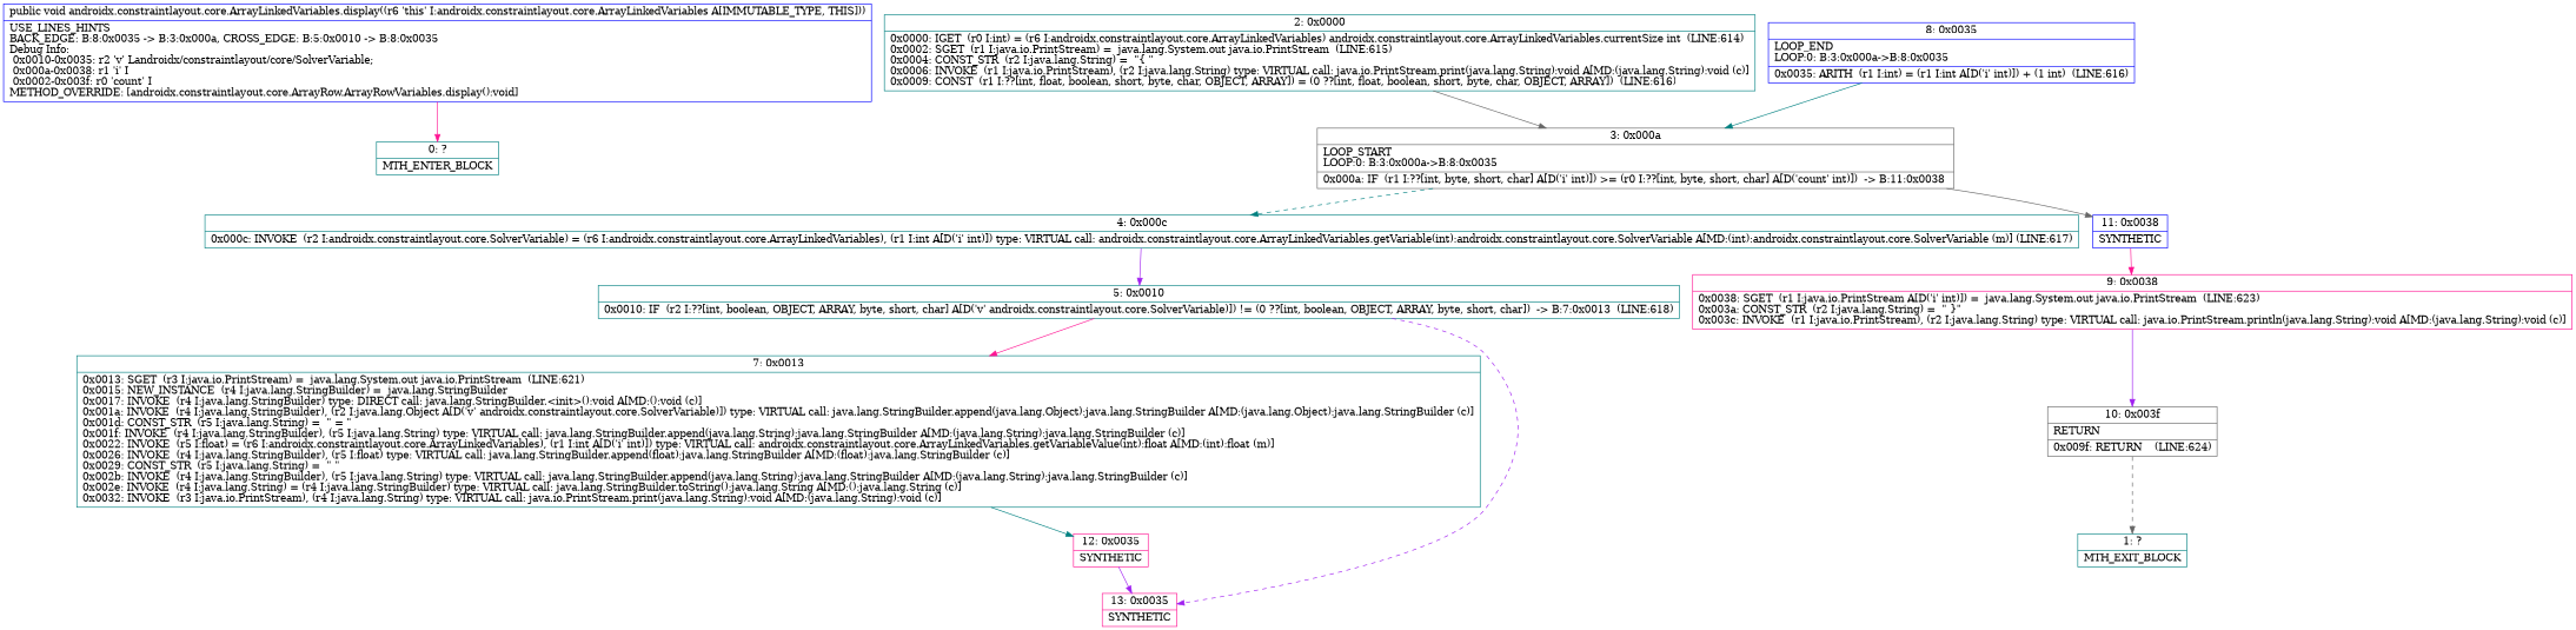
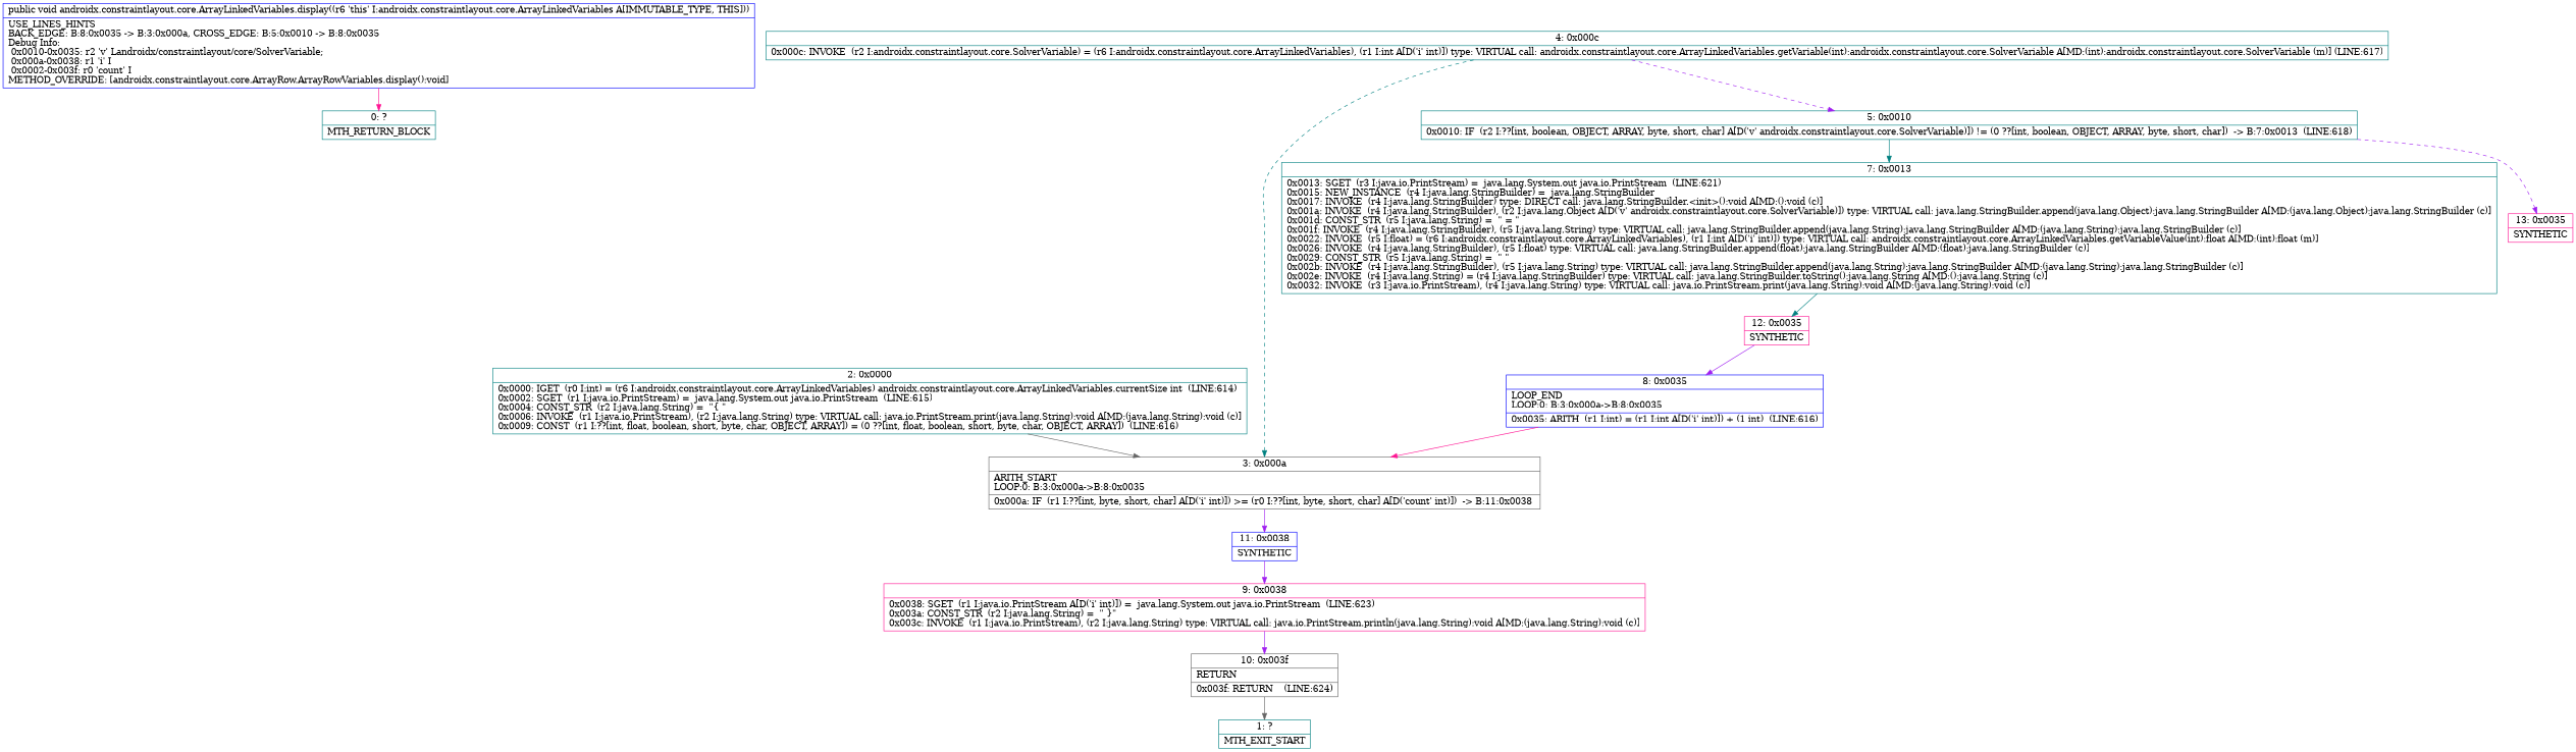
  digraph {
    node [color=teal shape=record]
    edge [color=purple]
-   n1 [label="{0\:\ ?|MTH_ENTER_BLOCK\l}"]
+   n1 [label="{0\:\ ?|MTH_RETURN_BLOCK\l}"]
    n2 [label="{2\:\ 0x0000|0x0000: IGET  (r0 I:int) = (r6 I:androidx.constraintlayout.core.ArrayLinkedVariables) androidx.constraintlayout.core.ArrayLinkedVariables.currentSize int  (LINE:614)\l0x0002: SGET  (r1 I:java.io.PrintStream) =  java.lang.System.out java.io.PrintStream  (LINE:615)\l0x0004: CONST_STR  (r2 I:java.lang.String) =  \"\{ \" \l0x0006: INVOKE  (r1 I:java.io.PrintStream), (r2 I:java.lang.String) type: VIRTUAL call: java.io.PrintStream.print(java.lang.String):void A[MD:(java.lang.String):void (c)]\l0x0009: CONST  (r1 I:??[int, float, boolean, short, byte, char, OBJECT, ARRAY]) = (0 ??[int, float, boolean, short, byte, char, OBJECT, ARRAY])  (LINE:616)\l}"]
-   n3 [color=gray40 label="{3\:\ 0x000a|LOOP_START\lLOOP:0: B:3:0x000a\-\>B:8:0x0035\l|0x000a: IF  (r1 I:??[int, byte, short, char] A[D('i' int)]) \>= (r0 I:??[int, byte, short, char] A[D('count' int)])  \-\> B:11:0x0038 \l}"]
+   n3 [color=gray40 label="{3\:\ 0x000a|ARITH_START\lLOOP:0: B:3:0x000a\-\>B:8:0x0035\l|0x000a: IF  (r1 I:??[int, byte, short, char] A[D('i' int)]) \>= (r0 I:??[int, byte, short, char] A[D('count' int)])  \-\> B:11:0x0038 \l}"]
    n4 [label="{4\:\ 0x000c|0x000c: INVOKE  (r2 I:androidx.constraintlayout.core.SolverVariable) = (r6 I:androidx.constraintlayout.core.ArrayLinkedVariables), (r1 I:int A[D('i' int)]) type: VIRTUAL call: androidx.constraintlayout.core.ArrayLinkedVariables.getVariable(int):androidx.constraintlayout.core.SolverVariable A[MD:(int):androidx.constraintlayout.core.SolverVariable (m)] (LINE:617)\l}"]
    n5 [color=blue label="{11\:\ 0x0038|SYNTHETIC\l}"]
    n6 [label="{5\:\ 0x0010|0x0010: IF  (r2 I:??[int, boolean, OBJECT, ARRAY, byte, short, char] A[D('v' androidx.constraintlayout.core.SolverVariable)]) != (0 ??[int, boolean, OBJECT, ARRAY, byte, short, char])  \-\> B:7:0x0013  (LINE:618)\l}"]
    n7 [color=deeppink label="{9\:\ 0x0038|0x0038: SGET  (r1 I:java.io.PrintStream A[D('i' int)]) =  java.lang.System.out java.io.PrintStream  (LINE:623)\l0x003a: CONST_STR  (r2 I:java.lang.String) =  \" \}\" \l0x003c: INVOKE  (r1 I:java.io.PrintStream), (r2 I:java.lang.String) type: VIRTUAL call: java.io.PrintStream.println(java.lang.String):void A[MD:(java.lang.String):void (c)]\l}"]
    n8 [label="{7\:\ 0x0013|0x0013: SGET  (r3 I:java.io.PrintStream) =  java.lang.System.out java.io.PrintStream  (LINE:621)\l0x0015: NEW_INSTANCE  (r4 I:java.lang.StringBuilder) =  java.lang.StringBuilder \l0x0017: INVOKE  (r4 I:java.lang.StringBuilder) type: DIRECT call: java.lang.StringBuilder.\<init\>():void A[MD:():void (c)]\l0x001a: INVOKE  (r4 I:java.lang.StringBuilder), (r2 I:java.lang.Object A[D('v' androidx.constraintlayout.core.SolverVariable)]) type: VIRTUAL call: java.lang.StringBuilder.append(java.lang.Object):java.lang.StringBuilder A[MD:(java.lang.Object):java.lang.StringBuilder (c)]\l0x001d: CONST_STR  (r5 I:java.lang.String) =  \" = \" \l0x001f: INVOKE  (r4 I:java.lang.StringBuilder), (r5 I:java.lang.String) type: VIRTUAL call: java.lang.StringBuilder.append(java.lang.String):java.lang.StringBuilder A[MD:(java.lang.String):java.lang.StringBuilder (c)]\l0x0022: INVOKE  (r5 I:float) = (r6 I:androidx.constraintlayout.core.ArrayLinkedVariables), (r1 I:int A[D('i' int)]) type: VIRTUAL call: androidx.constraintlayout.core.ArrayLinkedVariables.getVariableValue(int):float A[MD:(int):float (m)]\l0x0026: INVOKE  (r4 I:java.lang.StringBuilder), (r5 I:float) type: VIRTUAL call: java.lang.StringBuilder.append(float):java.lang.StringBuilder A[MD:(float):java.lang.StringBuilder (c)]\l0x0029: CONST_STR  (r5 I:java.lang.String) =  \" \" \l0x002b: INVOKE  (r4 I:java.lang.StringBuilder), (r5 I:java.lang.String) type: VIRTUAL call: java.lang.StringBuilder.append(java.lang.String):java.lang.StringBuilder A[MD:(java.lang.String):java.lang.StringBuilder (c)]\l0x002e: INVOKE  (r4 I:java.lang.String) = (r4 I:java.lang.StringBuilder) type: VIRTUAL call: java.lang.StringBuilder.toString():java.lang.String A[MD:():java.lang.String (c)]\l0x0032: INVOKE  (r3 I:java.io.PrintStream), (r4 I:java.lang.String) type: VIRTUAL call: java.io.PrintStream.print(java.lang.String):void A[MD:(java.lang.String):void (c)]\l}"]
    n9 [color=deeppink label="{13\:\ 0x0035|SYNTHETIC\l}"]
    n10 [color=deeppink label="{12\:\ 0x0035|SYNTHETIC\l}"]
    n11 [color=blue label="{8\:\ 0x0035|LOOP_END\lLOOP:0: B:3:0x000a\-\>B:8:0x0035\l|0x0035: ARITH  (r1 I:int) = (r1 I:int A[D('i' int)]) + (1 int)  (LINE:616)\l}"]
-   n12 [color=gray40 label="{10\:\ 0x003f|RETURN\l|0x009f: RETURN    (LINE:624)\l}"]
-   n13 [label="{1\:\ ?|MTH_EXIT_BLOCK\l}"]
+   n12 [color=gray40 label="{10\:\ 0x003f|RETURN\l|0x003f: RETURN    (LINE:624)\l}"]
+   n13 [label="{1\:\ ?|MTH_EXIT_START\l}"]
    n14 [color=blue label="{public void androidx.constraintlayout.core.ArrayLinkedVariables.display((r6 'this' I:androidx.constraintlayout.core.ArrayLinkedVariables A[IMMUTABLE_TYPE, THIS]))  | USE_LINES_HINTS\lBACK_EDGE: B:8:0x0035 \-\> B:3:0x000a, CROSS_EDGE: B:5:0x0010 \-\> B:8:0x0035\lDebug Info:\l  0x0010\-0x0035: r2 'v' Landroidx\/constraintlayout\/core\/SolverVariable;\l  0x000a\-0x0038: r1 'i' I\l  0x0002\-0x003f: r0 'count' I\lMETHOD_OVERRIDE: [androidx.constraintlayout.core.ArrayRow.ArrayRowVariables.display():void]\l}"]
    n2 -> n3 [color=gray40]
-   n3 -> n4 [color=teal style=dashed]
-   n3 -> n5 [color=gray40]
-   n4 -> n6
-   n5 -> n7 [color=deeppink]
-   n6 -> n8 [color=deeppink]
+   n4 -> n3 [color=teal style=dashed]
+   n3 -> n5
+   n4 -> n6 [style=dashed]
+   n5 -> n7
+   n6 -> n8 [color=teal]
    n6 -> n9 [style=dashed]
    n7 -> n12
    n8 -> n10 [color=teal]
-   n10 -> n9
-   n11 -> n3 [color=teal]
-   n12 -> n13 [color=gray40 style=dashed]
+   n10 -> n11
+   n11 -> n3 [color=deeppink]
+   n12 -> n13 [color=gray40]
    n14 -> n1 [color=deeppink]
  }
